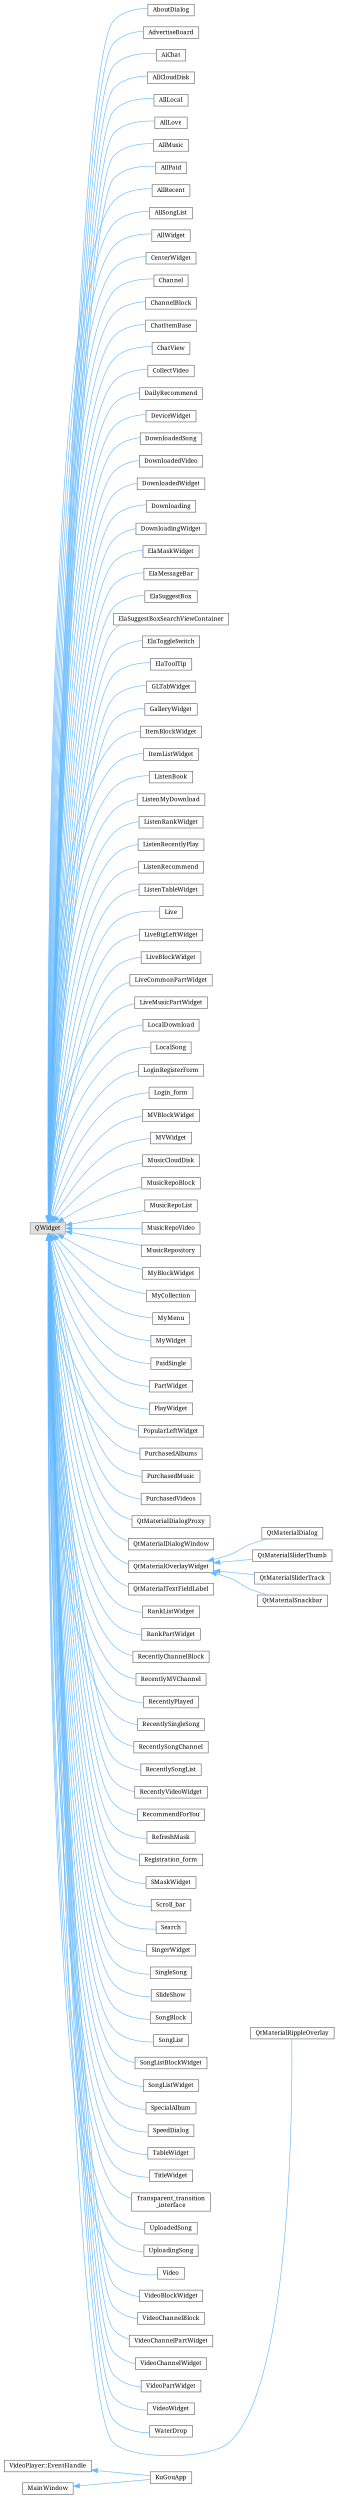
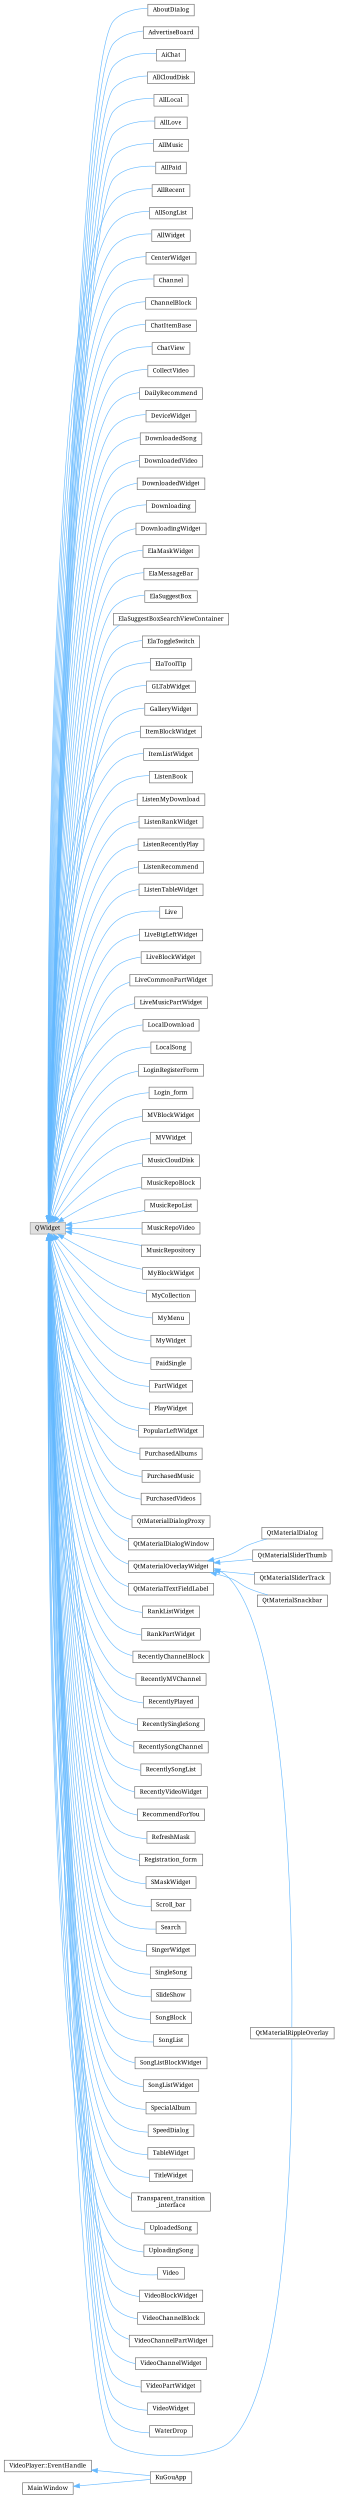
  digraph {
    fontname="Noto Serif"
    rankdir=LR
    node [color=grey40 fillcolor=white fontname="Noto Serif" fontsize=10 shape=box style=filled]
    edge [color=steelblue1 dir=back fontname="Noto Serif" fontsize=10 labelfontname=Helvetica labelfontsize=10 style=solid]
    n1 [height=0.2 label="VideoPlayer::EventHandle" width=0.4]
    n2 [height=0.2 label=KuGouApp width=0.4]
    n3 [color=grey60 fillcolor="#E0E0E0" height=0.2 label=QWidget width=0.4]
    n4 [height=0.2 label=AboutDialog width=0.4]
    n5 [height=0.2 label=AdvertiseBoard width=0.4]
    n6 [height=0.2 label=AiChat width=0.4]
    n7 [height=0.2 label=AllCloudDisk width=0.4]
    n8 [height=0.2 label=AllLocal width=0.4]
    n9 [height=0.2 label=AllLove width=0.4]
    n10 [height=0.2 label=AllMusic width=0.4]
    n11 [height=0.2 label=AllPaid width=0.4]
    n12 [height=0.2 label=AllRecent width=0.4]
    n13 [height=0.2 label=AllSongList width=0.4]
    n14 [height=0.2 label=AllWidget width=0.4]
    n15 [height=0.2 label=CenterWidget width=0.4]
    n16 [height=0.2 label=Channel width=0.4]
    n17 [height=0.2 label=ChannelBlock width=0.4]
    n18 [height=0.2 label=ChatItemBase width=0.4]
    n19 [height=0.2 label=ChatView width=0.4]
    n20 [height=0.2 label=CollectVideo width=0.4]
    n21 [height=0.2 label=DailyRecommend width=0.4]
    n22 [height=0.2 label=DeviceWidget width=0.4]
    n23 [height=0.2 label=DownloadedSong width=0.4]
    n24 [height=0.2 label=DownloadedVideo width=0.4]
    n25 [height=0.2 label=DownloadedWidget width=0.4]
    n26 [height=0.2 label=Downloading width=0.4]
    n27 [height=0.2 label=DownloadingWidget width=0.4]
    n28 [height=0.2 label=ElaMaskWidget width=0.4]
    n29 [height=0.2 label=ElaMessageBar width=0.4]
    n30 [height=0.2 label=ElaSuggestBox width=0.4]
    n31 [height=0.2 label=ElaSuggestBoxSearchViewContainer width=0.4]
    n32 [height=0.2 label=ElaToggleSwitch width=0.4]
    n33 [height=0.2 label=ElaToolTip width=0.4]
    n34 [height=0.2 label=GLTabWidget width=0.4]
    n35 [height=0.2 label=GalleryWidget width=0.4]
    n36 [height=0.2 label=ItemBlockWidget width=0.4]
    n37 [height=0.2 label=ItemListWidget width=0.4]
    n38 [height=0.2 label=ListenBook width=0.4]
    n39 [height=0.2 label=ListenMyDownload width=0.4]
    n40 [height=0.2 label=ListenRankWidget width=0.4]
    n41 [height=0.2 label=ListenRecentlyPlay width=0.4]
    n42 [height=0.2 label=ListenRecommend width=0.4]
    n43 [height=0.2 label=ListenTableWidget width=0.4]
    n44 [height=0.2 label=Live width=0.4]
    n45 [height=0.2 label=LiveBigLeftWidget width=0.4]
    n46 [height=0.2 label=LiveBlockWidget width=0.4]
    n47 [height=0.2 label=LiveCommonPartWidget width=0.4]
    n48 [height=0.2 label=LiveMusicPartWidget width=0.4]
    n49 [height=0.2 label=LocalDownload width=0.4]
    n50 [height=0.2 label=LocalSong width=0.4]
    n51 [height=0.2 label=LoginRegisterForm width=0.4]
    n52 [height=0.2 label=Login_form width=0.4]
    n53 [height=0.2 label=MVBlockWidget width=0.4]
    n54 [height=0.2 label=MVWidget width=0.4]
    n55 [height=0.2 label=MusicCloudDisk width=0.4]
    n56 [height=0.2 label=MusicRepoBlock width=0.4]
    n57 [height=0.2 label=MusicRepoList width=0.4]
    n58 [height=0.2 label=MusicRepoVideo width=0.4]
    n59 [height=0.2 label=MusicRepository width=0.4]
    n60 [height=0.2 label=MyBlockWidget width=0.4]
    n61 [height=0.2 label=MyCollection width=0.4]
    n62 [height=0.2 label=MyMenu width=0.4]
    n63 [height=0.2 label=MyWidget width=0.4]
    n64 [height=0.2 label=PaidSingle width=0.4]
    n65 [height=0.2 label=PartWidget width=0.4]
    n66 [height=0.2 label=PlayWidget width=0.4]
    n67 [height=0.2 label=PopularLeftWidget width=0.4]
    n68 [height=0.2 label=PurchasedAlbums width=0.4]
    n69 [height=0.2 label=PurchasedMusic width=0.4]
    n70 [height=0.2 label=PurchasedVideos width=0.4]
    n71 [height=0.2 label=QtMaterialDialogProxy width=0.4]
    n72 [height=0.2 label=QtMaterialDialogWindow width=0.4]
    n73 [height=0.2 label=QtMaterialOverlayWidget width=0.4]
    n74 [height=0.2 label=QtMaterialTextFieldLabel width=0.4]
    n75 [height=0.2 label=RankListWidget width=0.4]
    n76 [height=0.2 label=RankPartWidget width=0.4]
    n77 [height=0.2 label=RecentlyChannelBlock width=0.4]
    n78 [height=0.2 label=RecentlyMVChannel width=0.4]
    n79 [height=0.2 label=RecentlyPlayed width=0.4]
    n80 [height=0.2 label=RecentlySingleSong width=0.4]
    n81 [height=0.2 label=RecentlySongChannel width=0.4]
    n82 [height=0.2 label=RecentlySongList width=0.4]
    n83 [height=0.2 label=RecentlyVideoWidget width=0.4]
    n84 [height=0.2 label=RecommendForYou width=0.4]
    n85 [height=0.2 label=RefreshMask width=0.4]
    n86 [height=0.2 label=Registration_form width=0.4]
    n87 [height=0.2 label=SMaskWidget width=0.4]
    n88 [height=0.2 label=Scroll_bar width=0.4]
    n89 [height=0.2 label=Search width=0.4]
    n90 [height=0.2 label=SingerWidget width=0.4]
    n91 [height=0.2 label=SingleSong width=0.4]
    n92 [height=0.2 label=SlideShow width=0.4]
    n93 [height=0.2 label=SongBlock width=0.4]
    n94 [height=0.2 label=SongList width=0.4]
    n95 [height=0.2 label=SongListBlockWidget width=0.4]
    n96 [height=0.2 label=SongListWidget width=0.4]
    n97 [height=0.2 label=SpecialAlbum width=0.4]
    n98 [height=0.2 label=SpeedDialog width=0.4]
    n99 [height=0.2 label=TableWidget width=0.4]
    n100 [height=0.2 label=TitleWidget width=0.4]
    n101 [height=0.2 label="Transparent_transition\l_interface" width=0.4]
    n102 [height=0.2 label=UploadedSong width=0.4]
    n103 [height=0.2 label=UploadingSong width=0.4]
    n104 [height=0.2 label=Video width=0.4]
    n105 [height=0.2 label=VideoBlockWidget width=0.4]
    n106 [height=0.2 label=VideoChannelBlock width=0.4]
    n107 [height=0.2 label=VideoChannelPartWidget width=0.4]
    n108 [height=0.2 label=VideoChannelWidget width=0.4]
    n109 [height=0.2 label=VideoPartWidget width=0.4]
    n110 [height=0.2 label=VideoWidget width=0.4]
    n111 [height=0.2 label=WaterDrop width=0.4]
    n112 [height=0.2 label=QtMaterialRippleOverlay width=0.4]
    n113 [height=0.2 label=MainWindow width=0.4]
    n114 [height=0.2 label=QtMaterialDialog width=0.4]
    n115 [height=0.2 label=QtMaterialSliderThumb width=0.4]
    n116 [height=0.2 label=QtMaterialSliderTrack width=0.4]
    n117 [height=0.2 label=QtMaterialSnackbar width=0.4]
    n1 -> n2
    n3 -> n4
    n3 -> n5
    n3 -> n6
    n3 -> n7
    n3 -> n8
    n3 -> n9
    n3 -> n10
    n3 -> n11
    n3 -> n12
    n3 -> n13
    n3 -> n14
    n3 -> n15
    n3 -> n16
    n3 -> n17
    n3 -> n18
    n3 -> n19
    n3 -> n20
    n3 -> n21
    n3 -> n22
    n3 -> n23
    n3 -> n24
    n3 -> n25
    n3 -> n26
    n3 -> n27
    n3 -> n28
    n3 -> n29
    n3 -> n30
    n3 -> n31
    n3 -> n32
    n3 -> n33
    n3 -> n34
    n3 -> n35
    n3 -> n36
    n3 -> n37
    n3 -> n38
    n3 -> n39
    n3 -> n40
    n3 -> n41
    n3 -> n42
    n3 -> n43
    n3 -> n44
    n3 -> n45
    n3 -> n46
    n3 -> n47
    n3 -> n48
    n3 -> n49
    n3 -> n50
    n3 -> n51
    n3 -> n52
    n3 -> n53
    n3 -> n54
    n3 -> n55
    n3 -> n56
    n3 -> n57
    n3 -> n58
    n3 -> n59
    n3 -> n60
    n3 -> n61
    n3 -> n62
    n3 -> n63
    n3 -> n64
    n3 -> n65
    n3 -> n66
    n3 -> n67
    n3 -> n68
    n3 -> n69
    n3 -> n70
    n3 -> n71
    n3 -> n72
    n3 -> n73
    n3 -> n74
    n3 -> n75
    n3 -> n76
    n3 -> n77
    n3 -> n78
    n3 -> n79
    n3 -> n80
    n3 -> n81
    n3 -> n82
    n3 -> n83
    n3 -> n84
    n3 -> n85
    n3 -> n86
    n3 -> n87
    n3 -> n88
    n3 -> n89
    n3 -> n90
    n3 -> n91
    n3 -> n92
    n3 -> n93
    n3 -> n94
    n3 -> n95
    n3 -> n96
    n3 -> n97
    n3 -> n98
    n3 -> n99
    n3 -> n100
    n3 -> n101
    n3 -> n102
    n3 -> n103
    n3 -> n104
    n3 -> n105
    n3 -> n106
    n3 -> n107
    n3 -> n108
    n3 -> n109
    n3 -> n110
    n3 -> n111
    n3 -> n112
+   n73 -> n112
    n73 -> n114
    n73 -> n115
    n73 -> n116
    n73 -> n117
    n113 -> n2
  }
